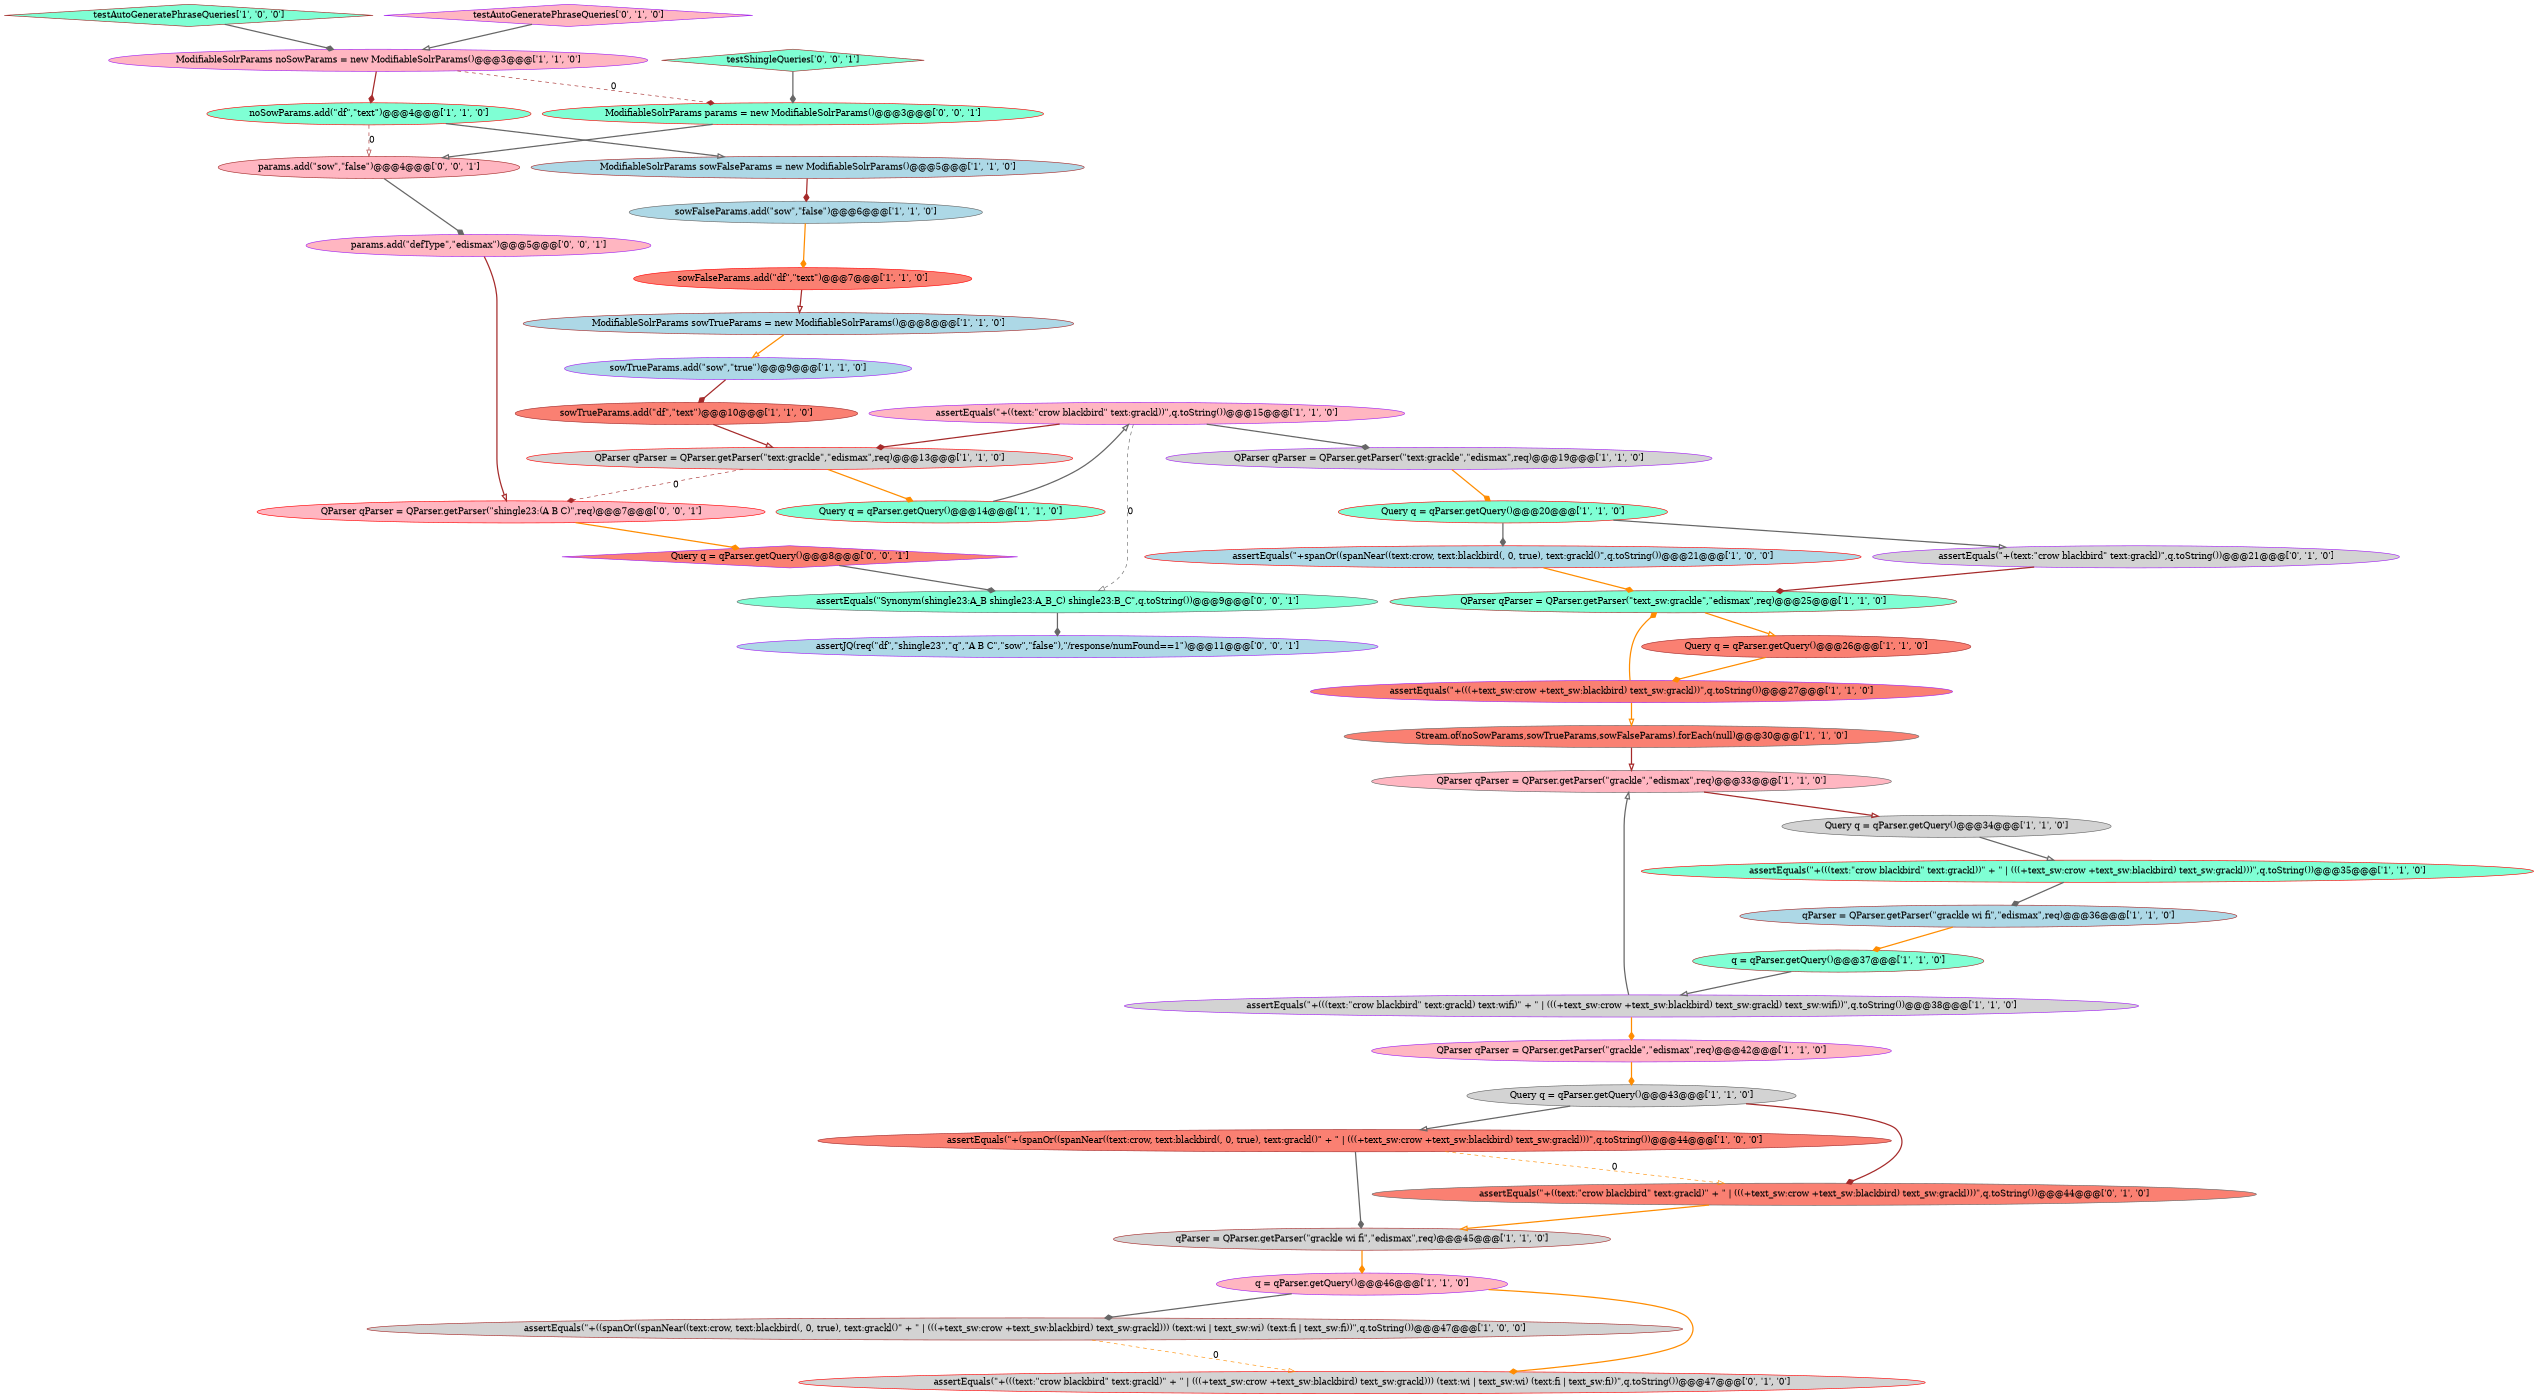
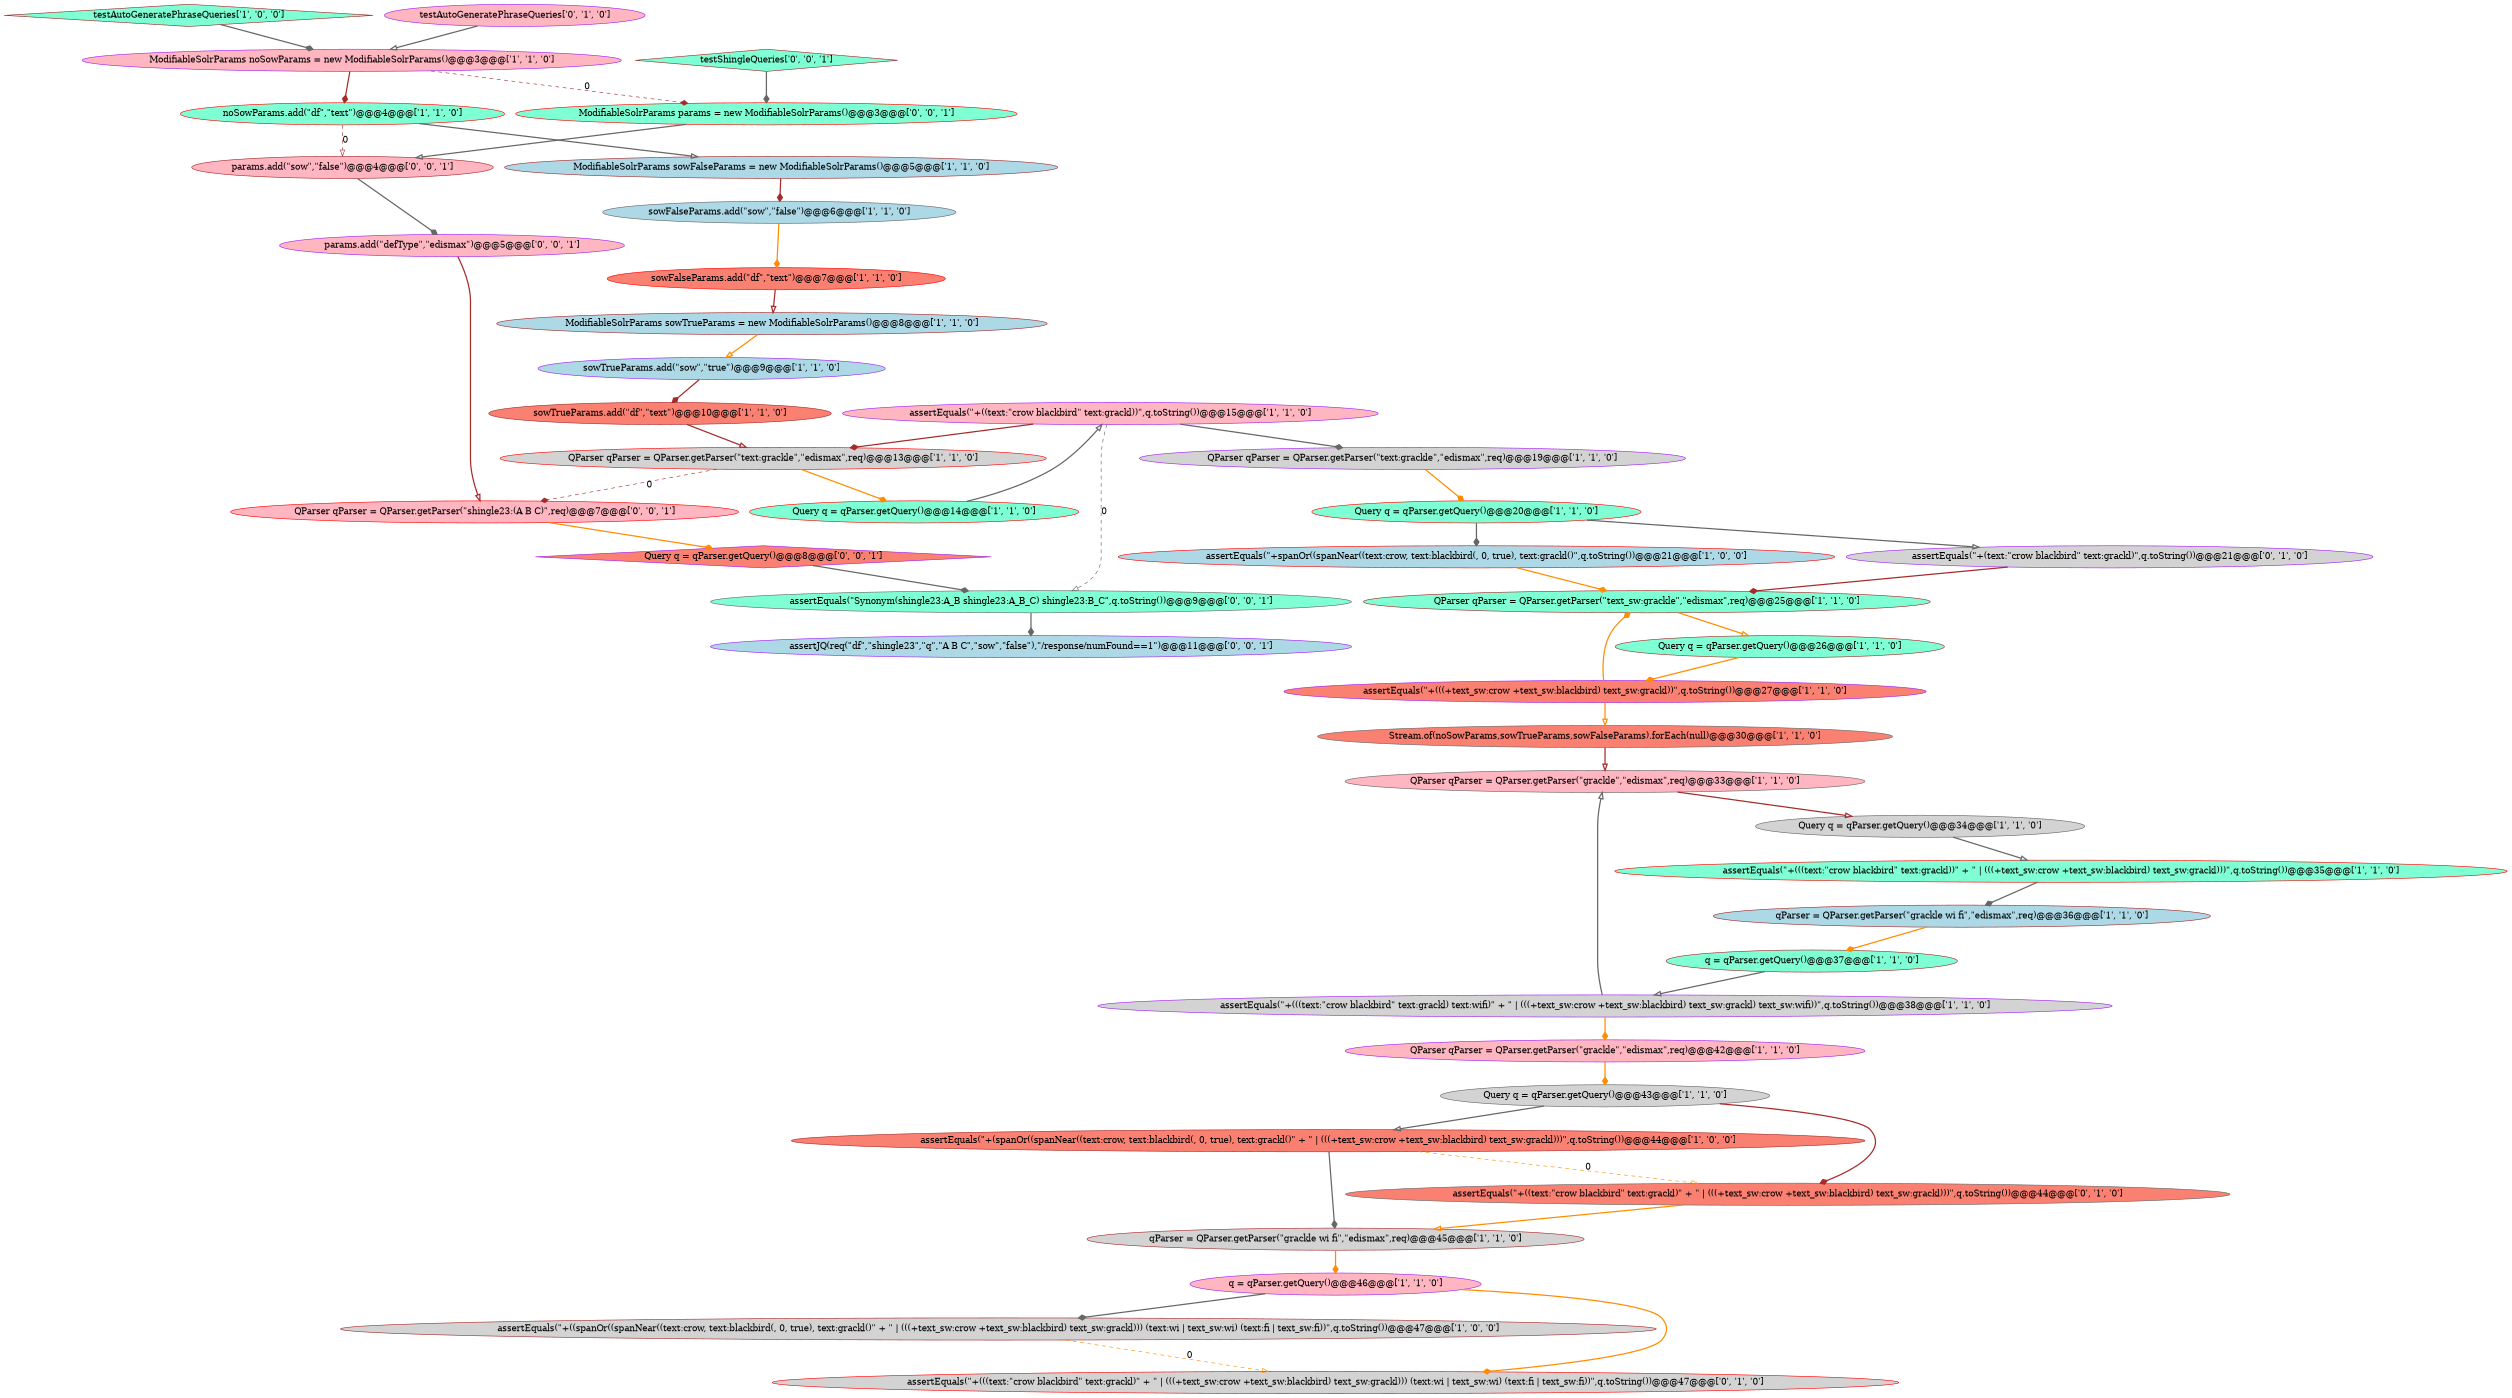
  digraph {
    node [color=purple fillcolor=aquamarine shape=ellipse style=filled]
    edge [arrowhead=diamond color=gray40 style=bold]
    n1 [color=red label="Query q = qParser.getQuery()@@@20@@@['1', '1', '0']"]
    n2 [color=red fillcolor=lightblue label="assertEquals(\"+spanOr((spanNear((text:crow, text:blackbird(, 0, true), text:grackl()\",q.toString())@@@21@@@['1', '0', '0']"]
    n3 [fillcolor=lightgrey label="assertEquals(\"+(text:\"crow blackbird\" text:grackl)\",q.toString())@@@21@@@['0', '1', '0']"]
    n4 [color=brown label="QParser qParser = QParser.getParser(\"text_sw:grackle\",\"edismax\",req)@@@25@@@['1', '1', '0']"]
    n5 [fillcolor=lightgrey label="assertEquals(\"+(((text:\"crow blackbird\" text:grackl) text:wifi)\" + \" | (((+text_sw:crow +text_sw:blackbird) text_sw:grackl) text_sw:wifi))\",q.toString())@@@38@@@['1', '1', '0']"]
    n6 [fillcolor=lightpink label="QParser qParser = QParser.getParser(\"grackle\",\"edismax\",req)@@@42@@@['1', '1', '0']"]
    n7 [color=gray40 fillcolor=lightpink label="QParser qParser = QParser.getParser(\"grackle\",\"edismax\",req)@@@33@@@['1', '1', '0']"]
    n8 [color=gray40 fillcolor=lightgrey label="Query q = qParser.getQuery()@@@43@@@['1', '1', '0']"]
    n9 [color=gray40 fillcolor=lightgrey label="Query q = qParser.getQuery()@@@34@@@['1', '1', '0']"]
    n10 [color=red fillcolor=salmon label="sowFalseParams.add(\"df\",\"text\")@@@7@@@['1', '1', '0']"]
    n11 [color=brown fillcolor=lightblue label="ModifiableSolrParams sowTrueParams = new ModifiableSolrParams()@@@8@@@['1', '1', '0']"]
    n12 [fillcolor=lightblue label="sowTrueParams.add(\"sow\",\"true\")@@@9@@@['1', '1', '0']"]
    n13 [fillcolor=lightblue label="assertJQ(req(\"df\",\"shingle23\",\"q\",\"A B C\",\"sow\",\"false\"),\"/response/numFound==1\")@@@11@@@['0', '0', '1']"]
    n14 [color=red label="assertEquals(\"+(((text:\"crow blackbird\" text:grackl))\" + \" | (((+text_sw:crow +text_sw:blackbird) text_sw:grackl)))\",q.toString())@@@35@@@['1', '1', '0']"]
    n15 [color=brown fillcolor=lightblue label="qParser = QParser.getParser(\"grackle wi fi\",\"edismax\",req)@@@36@@@['1', '1', '0']"]
    n16 [color=brown label="q = qParser.getQuery()@@@37@@@['1', '1', '0']"]
    n17 [color=brown fillcolor=lightgrey label="qParser = QParser.getParser(\"grackle wi fi\",\"edismax\",req)@@@45@@@['1', '1', '0']"]
    n18 [fillcolor=lightpink label="q = qParser.getQuery()@@@46@@@['1', '1', '0']"]
    n19 [color=brown fillcolor=lightgrey label="assertEquals(\"+((spanOr((spanNear((text:crow, text:blackbird(, 0, true), text:grackl()\" + \" | (((+text_sw:crow +text_sw:blackbird) text_sw:grackl))) (text:wi | text_sw:wi) (text:fi | text_sw:fi))\",q.toString())@@@47@@@['1', '0', '0']"]
    n20 [color=red fillcolor=lightgrey label="assertEquals(\"+(((text:\"crow blackbird\" text:grackl)\" + \" | (((+text_sw:crow +text_sw:blackbird) text_sw:grackl))) (text:wi | text_sw:wi) (text:fi | text_sw:fi))\",q.toString())@@@47@@@['0', '1', '0']"]
    n21 [color=brown fillcolor=salmon label="assertEquals(\"+(spanOr((spanNear((text:crow, text:blackbird(, 0, true), text:grackl()\" + \" | (((+text_sw:crow +text_sw:blackbird) text_sw:grackl)))\",q.toString())@@@44@@@['1', '0', '0']"]
    n22 [color=gray40 fillcolor=salmon label="assertEquals(\"+((text:\"crow blackbird\" text:grackl)\" + \" | (((+text_sw:crow +text_sw:blackbird) text_sw:grackl)))\",q.toString())@@@44@@@['0', '1', '0']"]
    n23 [fillcolor=salmon label="assertEquals(\"+(((+text_sw:crow +text_sw:blackbird) text_sw:grackl))\",q.toString())@@@27@@@['1', '1', '0']"]
    n24 [color=gray40 fillcolor=salmon label="Stream.of(noSowParams,sowTrueParams,sowFalseParams).forEach(null)@@@30@@@['1', '1', '0']"]
-   n25 [color=brown fillcolor=salmon label="Query q = qParser.getQuery()@@@26@@@['1', '1', '0']"]
+   n25 [color=brown label="Query q = qParser.getQuery()@@@26@@@['1', '1', '0']"]
    n26 [color=brown fillcolor=salmon label="sowTrueParams.add(\"df\",\"text\")@@@10@@@['1', '1', '0']"]
    n27 [color=red fillcolor=lightgrey label="QParser qParser = QParser.getParser(\"text:grackle\",\"edismax\",req)@@@13@@@['1', '1', '0']"]
    n28 [color=red fillcolor=lightpink label="QParser qParser = QParser.getParser(\"shingle23:(A B C)\",req)@@@7@@@['0', '0', '1']"]
    n29 [color=red label="Query q = qParser.getQuery()@@@14@@@['1', '1', '0']"]
    n30 [fillcolor=salmon label="Query q = qParser.getQuery()@@@8@@@['0', '0', '1']" shape=diamond]
    n31 [fillcolor=lightpink label="assertEquals(\"+((text:\"crow blackbird\" text:grackl))\",q.toString())@@@15@@@['1', '1', '0']"]
    n32 [color=brown label="testAutoGeneratePhraseQueries['1', '0', '0']" shape=diamond]
    n33 [fillcolor=lightpink label="ModifiableSolrParams noSowParams = new ModifiableSolrParams()@@@3@@@['1', '1', '0']"]
    n34 [color=red label="noSowParams.add(\"df\",\"text\")@@@4@@@['1', '1', '0']"]
    n35 [color=red label="ModifiableSolrParams params = new ModifiableSolrParams()@@@3@@@['0', '0', '1']"]
    n36 [color=gray40 label="assertEquals(\"Synonym(shingle23:A_B shingle23:A_B_C) shingle23:B_C\",q.toString())@@@9@@@['0', '0', '1']"]
    n37 [fillcolor=lightgrey label="QParser qParser = QParser.getParser(\"text:grackle\",\"edismax\",req)@@@19@@@['1', '1', '0']"]
    n38 [color=brown fillcolor=lightblue label="ModifiableSolrParams sowFalseParams = new ModifiableSolrParams()@@@5@@@['1', '1', '0']"]
    n39 [color=brown fillcolor=lightpink label="params.add(\"sow\",\"false\")@@@4@@@['0', '0', '1']"]
    n40 [color=gray40 fillcolor=lightblue label="sowFalseParams.add(\"sow\",\"false\")@@@6@@@['1', '1', '0']"]
    n41 [fillcolor=lightpink label="params.add(\"defType\",\"edismax\")@@@5@@@['0', '0', '1']"]
    n42 [color=brown label="testShingleQueries['0', '0', '1']" shape=diamond]
-   n43 [fillcolor=lightpink label="testAutoGeneratePhraseQueries['0', '1', '0']" shape=diamond]
+   n43 [fillcolor=lightpink label="testAutoGeneratePhraseQueries['0', '1', '0']"]
    n1 -> n2
    n1 -> n3 [arrowhead=onormal]
    n2 -> n4 [color=darkorange]
    n3 -> n4 [color=brown]
    n4 -> n25 [arrowhead=onormal color=darkorange]
    n5 -> n6 [color=darkorange]
    n5 -> n7 [arrowhead=onormal]
    n6 -> n8 [color=darkorange]
    n7 -> n9 [arrowhead=onormal color=brown]
    n8 -> n21 [arrowhead=onormal]
    n8 -> n22 [color=brown]
    n9 -> n14 [arrowhead=onormal]
    n10 -> n11 [arrowhead=onormal color=brown]
    n11 -> n12 [arrowhead=onormal color=darkorange]
    n12 -> n26 [color=brown]
    n14 -> n15
    n15 -> n16 [color=darkorange]
    n16 -> n5 [arrowhead=onormal]
    n17 -> n18 [color=darkorange]
    n18 -> n19
    n18 -> n20 [color=darkorange]
    n19 -> n20 [arrowhead=onormal color=darkorange label=0 style=dashed]
    n21 -> n17
    n21 -> n22 [arrowhead=onormal color=darkorange label=0 style=dashed]
    n22 -> n17 [arrowhead=onormal color=darkorange]
    n23 -> n4 [color=darkorange]
    n23 -> n24 [arrowhead=onormal color=darkorange]
    n24 -> n7 [arrowhead=onormal color=brown]
    n25 -> n23 [color=darkorange]
    n26 -> n27 [arrowhead=onormal color=brown]
    n27 -> n28 [color=brown label=0 style=dashed]
    n27 -> n29 [color=darkorange]
    n28 -> n30 [color=darkorange]
    n29 -> n31 [arrowhead=onormal]
    n30 -> n36
    n31 -> n27 [color=brown]
    n31 -> n36 [arrowhead=onormal label=0 style=dashed]
    n31 -> n37
    n32 -> n33
    n33 -> n34 [color=brown]
    n33 -> n35 [color=brown label=0 style=dashed]
    n34 -> n38 [arrowhead=onormal]
    n34 -> n39 [arrowhead=onormal color=brown label=0 style=dashed]
    n35 -> n39 [arrowhead=onormal]
    n36 -> n13
    n37 -> n1 [color=darkorange]
    n38 -> n40 [color=brown]
    n39 -> n41
    n40 -> n10 [color=darkorange]
    n41 -> n28 [arrowhead=onormal color=brown]
    n42 -> n35
    n43 -> n33 [arrowhead=onormal]
  }
